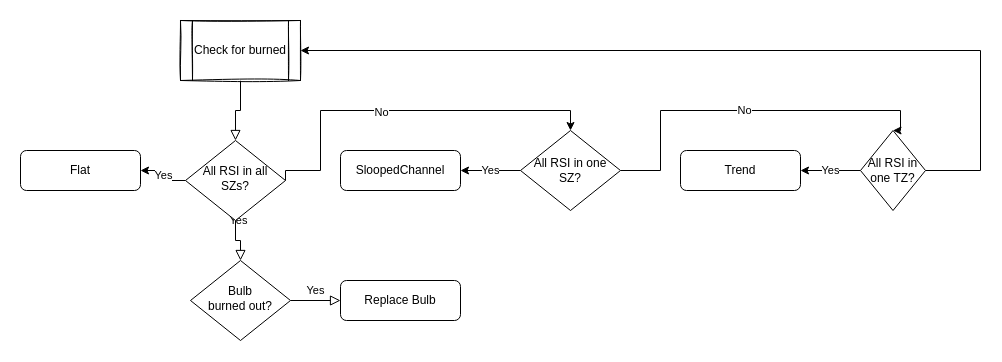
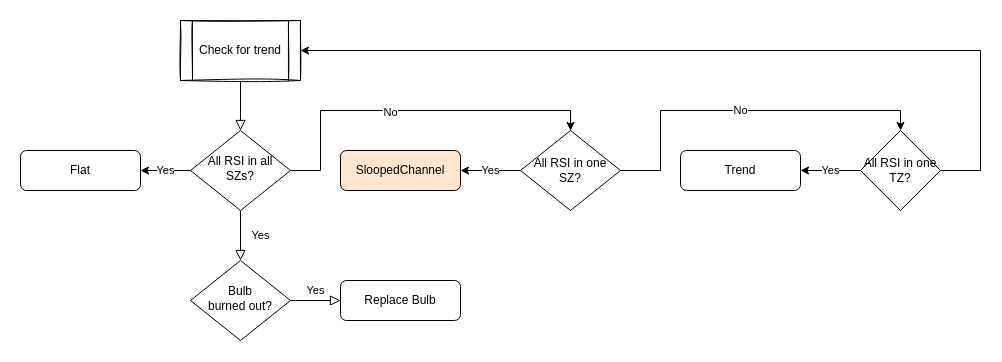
  <mxCell id="0" />
  <mxCell id="1" parent="0" />
  <mxCell id="2" value="" style="rounded=0;html=1;jettySize=auto;orthogonalLoop=1;fontSize=11;endArrow=block;endFill=0;endSize=8;strokeWidth=1;shadow=0;labelBackgroundColor=none;edgeStyle=orthogonalEdgeStyle;exitX=0.5;exitY=1;exitDx=0;exitDy=0;" parent="1" source="12" target="7" edge="1"><mxGeometry relative="1" as="geometry"><mxPoint x="210" y="90" as="sourcePoint" /></mxGeometry></mxCell>
  <mxCell id="3" value="Yes" style="rounded=0;html=1;jettySize=auto;orthogonalLoop=1;fontSize=11;endArrow=block;endFill=0;endSize=8;strokeWidth=1;shadow=0;labelBackgroundColor=none;edgeStyle=orthogonalEdgeStyle;" parent="1" source="7" target="10" edge="1"><mxGeometry y="20" relative="1" as="geometry"><mxPoint as="offset" /></mxGeometry></mxCell>
  <mxCell id="4" style="edgeStyle=orthogonalEdgeStyle;rounded=0;orthogonalLoop=1;jettySize=auto;html=1;entryX=0.5;entryY=0;entryDx=0;entryDy=0;exitX=1;exitY=0.5;exitDx=0;exitDy=0;" edge="1" parent="1" source="7" target="15"><mxGeometry relative="1" as="geometry"><Array as="points"><mxPoint x="320" y="170" /><mxPoint x="320" y="110" /><mxPoint x="570" y="110" /></Array></mxGeometry></mxCell>
  <mxCell id="5" value="No" style="edgeLabel;html=1;align=center;verticalAlign=middle;resizable=0;points=[];" vertex="1" connectable="0" parent="4"><mxGeometry x="-0.119" y="-1" relative="1" as="geometry"><mxPoint as="offset" /></mxGeometry></mxCell>
  <mxCell id="6" value="Yes" style="edgeStyle=orthogonalEdgeStyle;rounded=0;orthogonalLoop=1;jettySize=auto;html=1;entryX=1;entryY=0.5;entryDx=0;entryDy=0;" edge="1" parent="1" source="7" target="8"><mxGeometry relative="1" as="geometry" /></mxCell>
- <mxCell id="7" value="All RSI in all SZs?" style="rhombus;whiteSpace=wrap;html=1;shadow=0;fontFamily=Helvetica;fontSize=12;align=center;strokeWidth=1;spacing=6;spacingTop=-4;" parent="1" vertex="1"><mxGeometry x="185" y="140" width="100" height="80" as="geometry" /></mxCell>
+ <mxCell id="7" value="All RSI in all SZs?" style="rhombus;whiteSpace=wrap;html=1;shadow=0;fontFamily=Helvetica;fontSize=12;align=center;strokeWidth=1;spacing=6;spacingTop=-4;" parent="1" vertex="1"><mxGeometry x="190" y="130" width="100" height="80" as="geometry" /></mxCell>
  <mxCell id="8" value="Flat" style="rounded=1;whiteSpace=wrap;html=1;fontSize=12;glass=0;strokeWidth=1;shadow=0;" parent="1" vertex="1"><mxGeometry x="20" y="150" width="120" height="40" as="geometry" /></mxCell>
  <mxCell id="9" value="Yes" style="edgeStyle=orthogonalEdgeStyle;rounded=0;html=1;jettySize=auto;orthogonalLoop=1;fontSize=11;endArrow=block;endFill=0;endSize=8;strokeWidth=1;shadow=0;labelBackgroundColor=none;" parent="1" source="10" target="11" edge="1"><mxGeometry y="10" relative="1" as="geometry"><mxPoint as="offset" /></mxGeometry></mxCell>
  <mxCell id="10" value="Bulb&lt;br&gt;burned out?" style="rhombus;whiteSpace=wrap;html=1;shadow=0;fontFamily=Helvetica;fontSize=12;align=center;strokeWidth=1;spacing=6;spacingTop=-4;" parent="1" vertex="1"><mxGeometry x="190" y="260" width="100" height="80" as="geometry" /></mxCell>
  <mxCell id="11" value="Replace Bulb" style="rounded=1;whiteSpace=wrap;html=1;fontSize=12;glass=0;strokeWidth=1;shadow=0;" parent="1" vertex="1"><mxGeometry x="340" y="280" width="120" height="40" as="geometry" /></mxCell>
- <mxCell id="12" value="Check for burned" style="shape=process;whiteSpace=wrap;html=1;backgroundOutline=1;sketch=1;" vertex="1" parent="1"><mxGeometry x="180" y="20" width="120" height="60" as="geometry" /></mxCell>
+ <mxCell id="12" value="Check for trend" style="shape=process;whiteSpace=wrap;html=1;backgroundOutline=1;sketch=1;" vertex="1" parent="1"><mxGeometry x="180" y="20" width="120" height="60" as="geometry" /></mxCell>
  <mxCell id="13" value="Yes" style="edgeStyle=orthogonalEdgeStyle;rounded=0;orthogonalLoop=1;jettySize=auto;html=1;entryX=1;entryY=0.5;entryDx=0;entryDy=0;" edge="1" parent="1" source="15" target="16"><mxGeometry relative="1" as="geometry" /></mxCell>
  <mxCell id="14" value="No" style="edgeStyle=orthogonalEdgeStyle;rounded=0;orthogonalLoop=1;jettySize=auto;html=1;exitX=1;exitY=0.5;exitDx=0;exitDy=0;entryX=0.5;entryY=0;entryDx=0;entryDy=0;" edge="1" parent="1" source="15" target="19"><mxGeometry relative="1" as="geometry"><Array as="points"><mxPoint x="660" y="170" /><mxPoint x="660" y="110" /><mxPoint x="900" y="110" /></Array></mxGeometry></mxCell>
  <mxCell id="15" value="&lt;span&gt;All RSI in one SZ?&lt;/span&gt;" style="rhombus;whiteSpace=wrap;html=1;" vertex="1" parent="1"><mxGeometry x="520" y="130" width="100" height="80" as="geometry" /></mxCell>
- <mxCell id="16" value="SloopedChannel" style="rounded=1;whiteSpace=wrap;html=1;sketch=0;" vertex="1" parent="1"><mxGeometry x="340" y="150" width="120" height="40" as="geometry" /></mxCell>
+ <mxCell id="16" value="SloopedChannel" style="rounded=1;whiteSpace=wrap;html=1;sketch=0;fillColor=#ffe6cc;" vertex="1" parent="1"><mxGeometry x="340" y="150" width="120" height="40" as="geometry" /></mxCell>
  <mxCell id="17" value="Yes" style="edgeStyle=orthogonalEdgeStyle;rounded=0;orthogonalLoop=1;jettySize=auto;html=1;exitX=0;exitY=0.5;exitDx=0;exitDy=0;entryX=1;entryY=0.5;entryDx=0;entryDy=0;" edge="1" parent="1" source="19" target="20"><mxGeometry relative="1" as="geometry"><mxPoint x="860" y="170" as="sourcePoint" /></mxGeometry></mxCell>
  <mxCell id="18" style="edgeStyle=orthogonalEdgeStyle;rounded=0;orthogonalLoop=1;jettySize=auto;html=1;entryX=1;entryY=0.5;entryDx=0;entryDy=0;" edge="1" parent="1" source="19" target="12"><mxGeometry relative="1" as="geometry"><Array as="points"><mxPoint x="980" y="170" /><mxPoint x="980" y="50" /></Array></mxGeometry></mxCell>
- <mxCell id="19" value="All RSI in one TZ?" style="rhombus;whiteSpace=wrap;html=1;sketch=0;" vertex="1" parent="1"><mxGeometry x="860" y="130" width="65" height="80" as="geometry" /></mxCell>
+ <mxCell id="19" value="All RSI in one TZ?" style="rhombus;whiteSpace=wrap;html=1;sketch=0;" vertex="1" parent="1"><mxGeometry x="860" y="130" width="80" height="80" as="geometry" /></mxCell>
  <mxCell id="20" value="Trend" style="rounded=1;whiteSpace=wrap;html=1;sketch=0;" vertex="1" parent="1"><mxGeometry x="680" y="150" width="120" height="40" as="geometry" /></mxCell>
